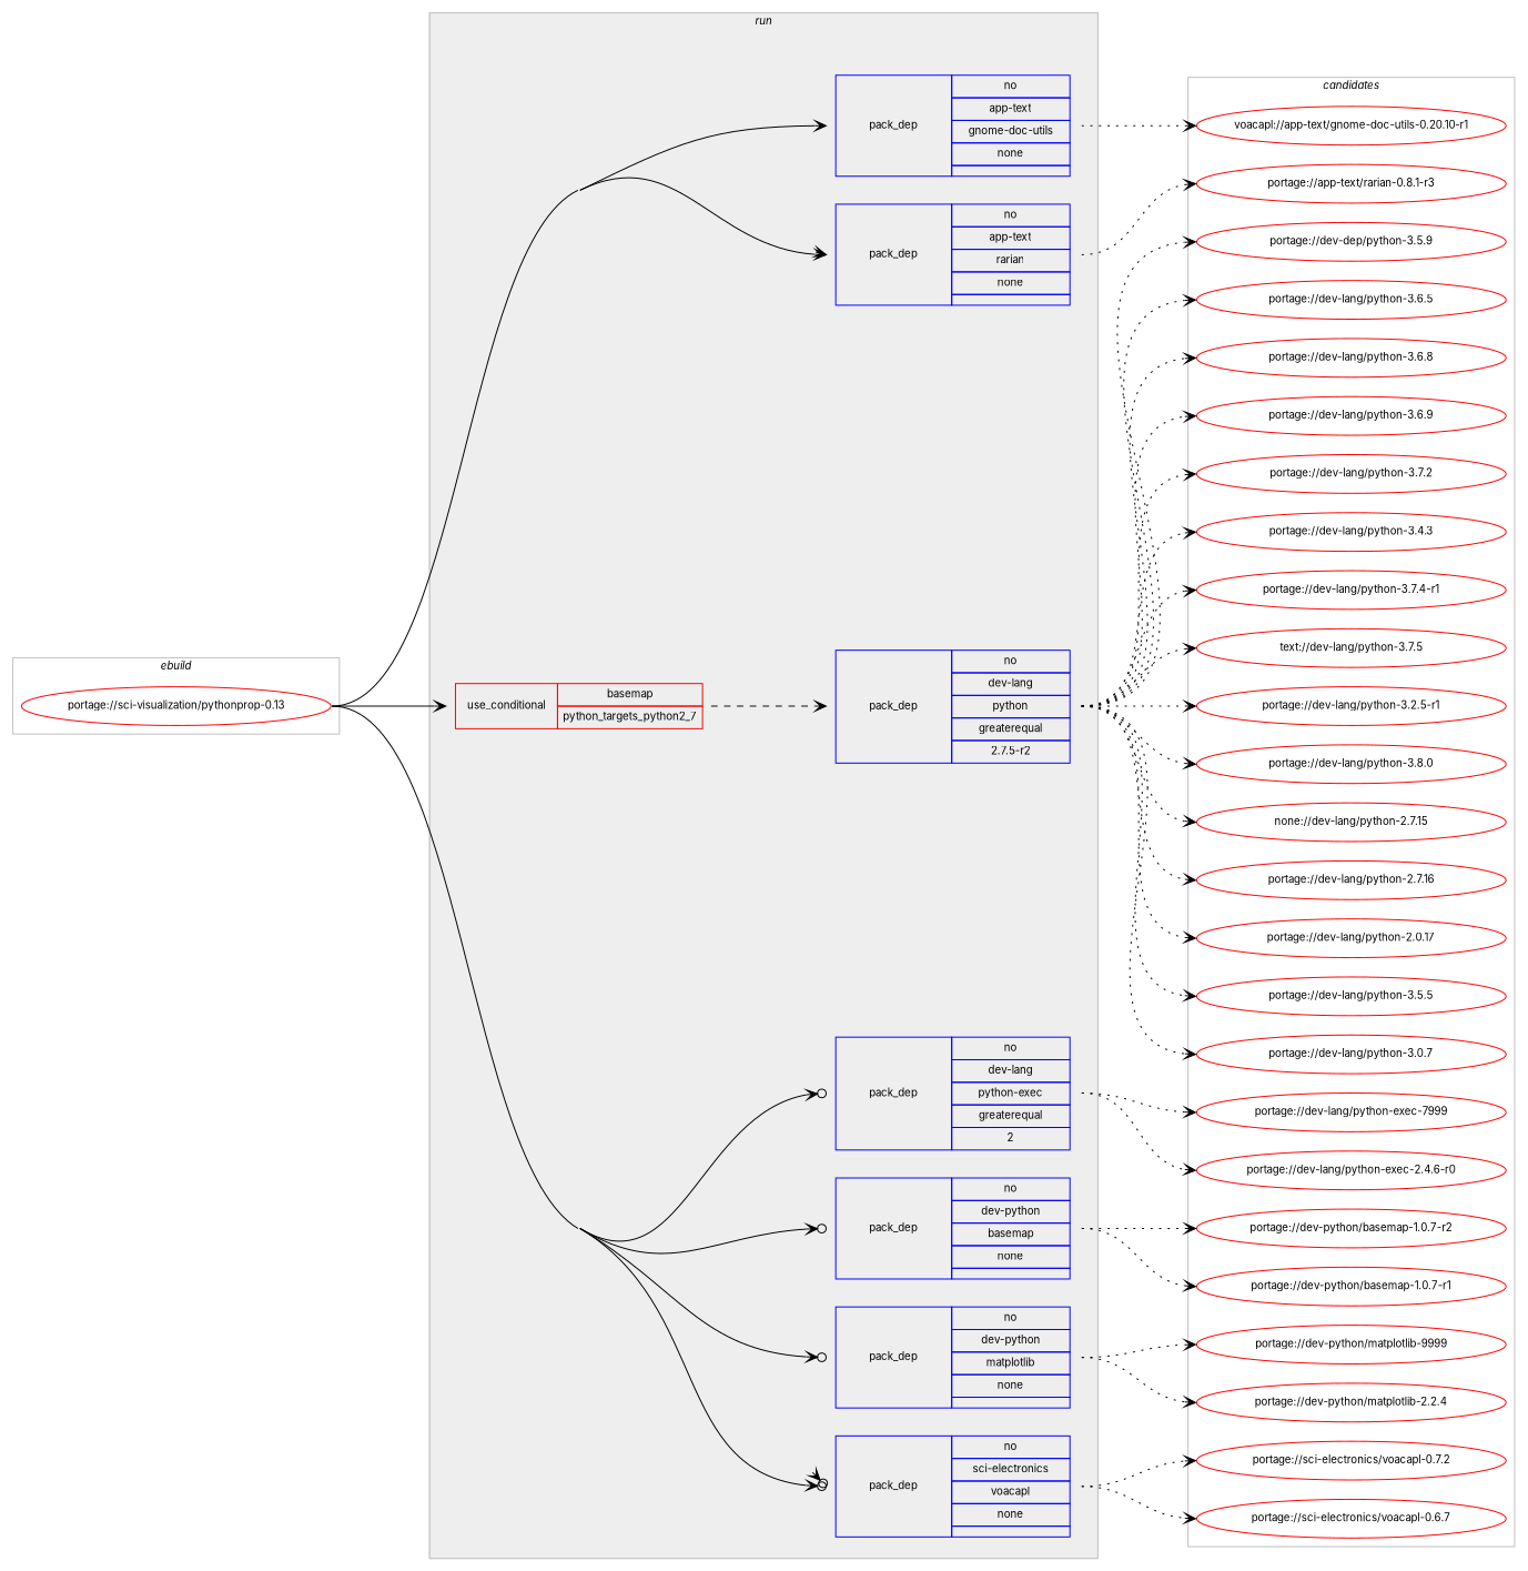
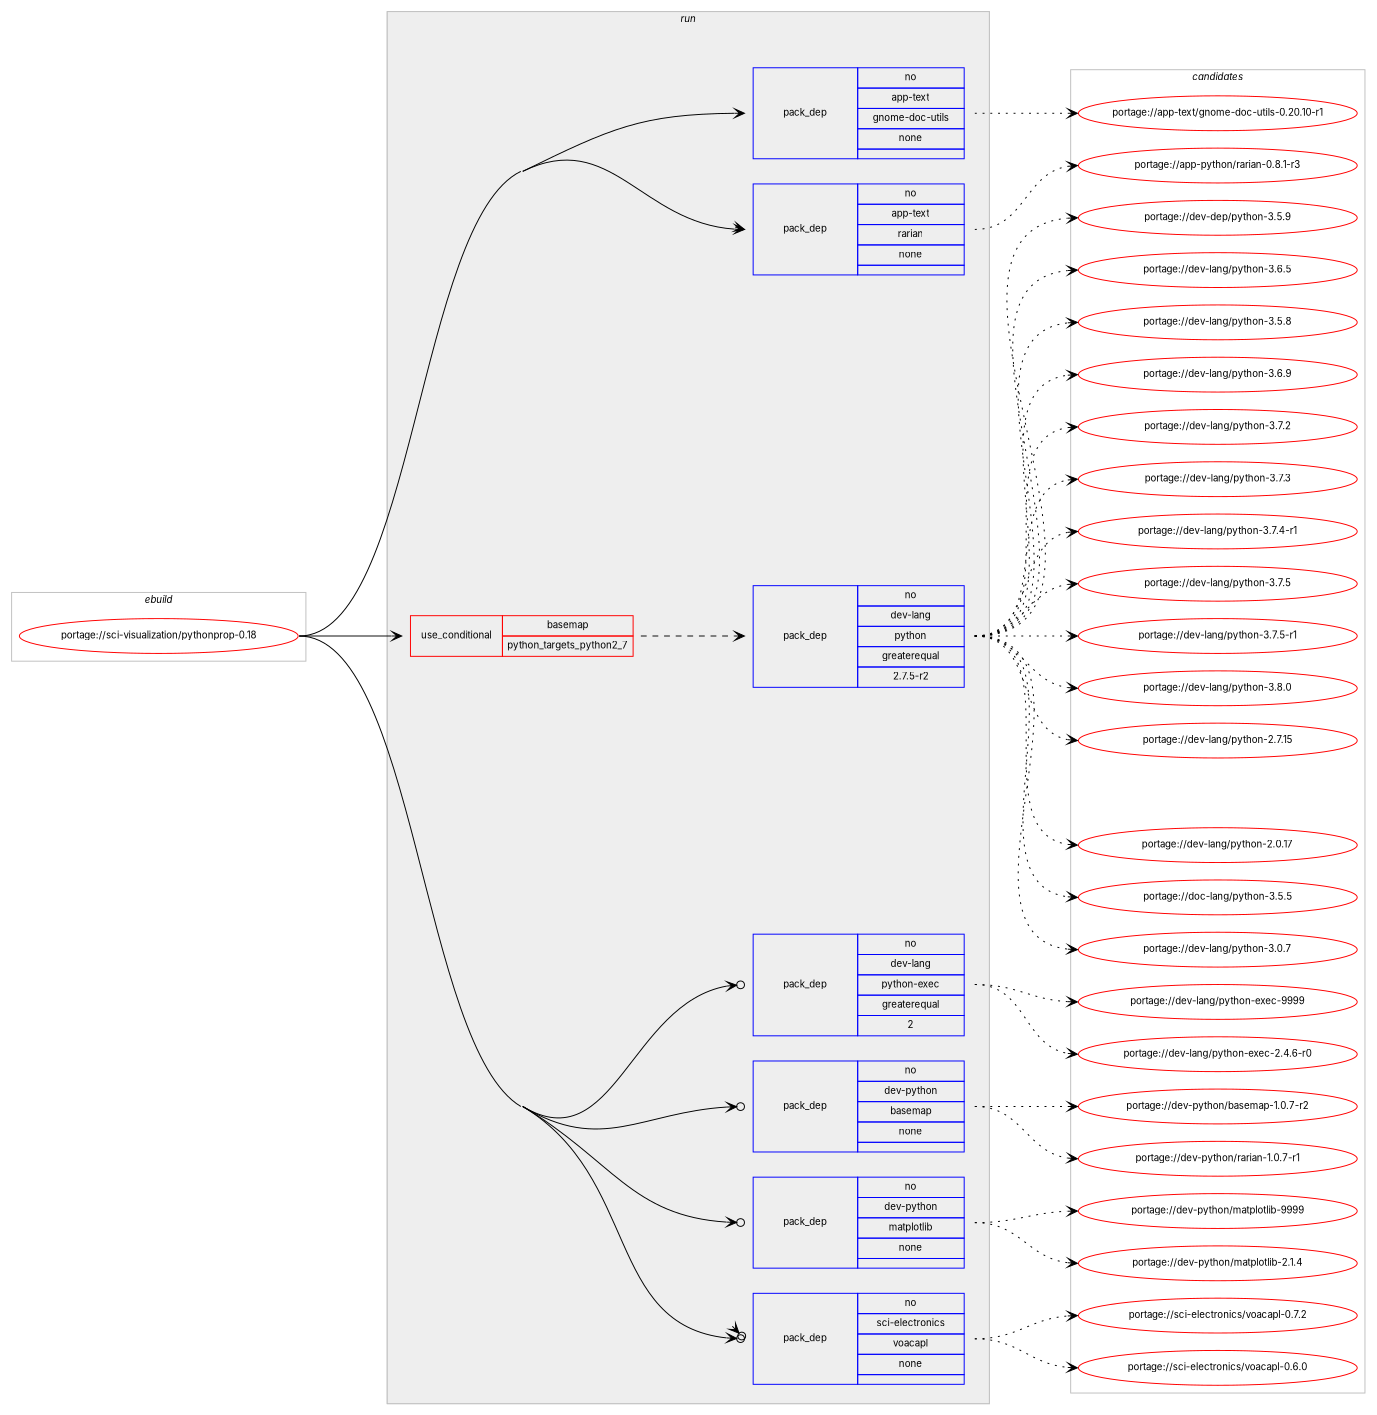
  digraph {
    compound=true
    concentrate=true
    fontname=Inter
    fontsize=10
    newrank=true
    rankdir=LR
    ranksep=1.5
    node [color=red fontname=Inter fontsize=10]
    edge [arrowhead=vee fontname=Inter headport=w style=dotted tailport=e weight=100]
-   n1 [label="portage://sci-visualization/pythonprop-0.13" width=4]
+   n1 [label="portage://sci-visualization/pythonprop-0.18" width=4]
    n2 [color=blue label=<<TABLE BORDER="0" CELLBORDER="1" CELLSPACING="0" CELLPADDING="4" WIDTH="220"><TR><TD ROWSPAN="6" CELLPADDING="30">pack_dep</TD></TR><TR><TD WIDTH="110">no</TD></TR><TR><TD>app-text</TD></TR><TR><TD>gnome-doc-utils</TD></TR><TR><TD>none</TD></TR><TR><TD></TD></TR></TABLE>> shape=none]
    n3 [color=blue label=<<TABLE BORDER="0" CELLBORDER="1" CELLSPACING="0" CELLPADDING="4" WIDTH="220"><TR><TD ROWSPAN="6" CELLPADDING="30">pack_dep</TD></TR><TR><TD WIDTH="110">no</TD></TR><TR><TD>app-text</TD></TR><TR><TD>rarian</TD></TR><TR><TD>none</TD></TR><TR><TD></TD></TR></TABLE>> shape=none]
    n4 [color=blue label=<<TABLE BORDER="0" CELLBORDER="1" CELLSPACING="0" CELLPADDING="4" WIDTH="220"><TR><TD ROWSPAN="6" CELLPADDING="30">pack_dep</TD></TR><TR><TD WIDTH="110">no</TD></TR><TR><TD>dev-lang</TD></TR><TR><TD>python</TD></TR><TR><TD>greaterequal</TD></TR><TR><TD>2.7.5-r2</TD></TR></TABLE>> shape=none]
    n5 [label=<<TABLE BORDER="0" CELLBORDER="1" CELLSPACING="0" CELLPADDING="4"><TR><TD ROWSPAN="3" CELLPADDING="10">use_conditional</TD></TR><TR><TD>basemap</TD></TR><TR><TD>python_targets_python2_7</TD></TR></TABLE>> shape=none]
    n6 [color=blue label=<<TABLE BORDER="0" CELLBORDER="1" CELLSPACING="0" CELLPADDING="4" WIDTH="220"><TR><TD ROWSPAN="6" CELLPADDING="30">pack_dep</TD></TR><TR><TD WIDTH="110">no</TD></TR><TR><TD>dev-lang</TD></TR><TR><TD>python-exec</TD></TR><TR><TD>greaterequal</TD></TR><TR><TD>2</TD></TR></TABLE>> shape=none]
    n7 [color=blue label=<<TABLE BORDER="0" CELLBORDER="1" CELLSPACING="0" CELLPADDING="4" WIDTH="220"><TR><TD ROWSPAN="6" CELLPADDING="30">pack_dep</TD></TR><TR><TD WIDTH="110">no</TD></TR><TR><TD>dev-python</TD></TR><TR><TD>basemap</TD></TR><TR><TD>none</TD></TR><TR><TD></TD></TR></TABLE>> shape=none]
    n8 [color=blue label=<<TABLE BORDER="0" CELLBORDER="1" CELLSPACING="0" CELLPADDING="4" WIDTH="220"><TR><TD ROWSPAN="6" CELLPADDING="30">pack_dep</TD></TR><TR><TD WIDTH="110">no</TD></TR><TR><TD>dev-python</TD></TR><TR><TD>matplotlib</TD></TR><TR><TD>none</TD></TR><TR><TD></TD></TR></TABLE>> shape=none]
    n9 [color=blue label=<<TABLE BORDER="0" CELLBORDER="1" CELLSPACING="0" CELLPADDING="4" WIDTH="220"><TR><TD ROWSPAN="6" CELLPADDING="30">pack_dep</TD></TR><TR><TD WIDTH="110">no</TD></TR><TR><TD>sci-electronics</TD></TR><TR><TD>voacapl</TD></TR><TR><TD>none</TD></TR><TR><TD></TD></TR></TABLE>> shape=none]
-   n10 [label="voacapl://app-text/gnome-doc-utils-0.20.10-r1" width=4]
-   n11 [label="portage://app-text/rarian-0.8.1-r3" width=4]
-   n12 [label="none://dev-lang/python-2.7.15" width=4]
-   n13 [label="portage://dev-lang/python-2.7.16" width=4]
+   n10 [label="portage://app-text/gnome-doc-utils-0.20.10-r1" width=4]
+   n11 [label="portage://app-python/rarian-0.8.1-r3" width=4]
+   n12 [label="portage://dev-lang/python-2.7.15" width=4]
    n14 [label="portage://dev-lang/python-2.0.17" width=4]
-   n15 [label="portage://dev-lang/python-3.5.5" width=4]
+   n15 [label="portage://doc-lang/python-3.5.5" width=4]
    n16 [label="portage://dev-lang/python-3.0.7" width=4]
    n17 [label="portage://dev-dep/python-3.5.9" width=4]
    n18 [label="portage://dev-lang/python-3.6.5" width=4]
-   n19 [label="portage://dev-lang/python-3.6.8" width=4]
+   n19 [label="portage://dev-lang/python-3.5.8" width=4]
    n20 [label="portage://dev-lang/python-3.6.9" width=4]
    n21 [label="portage://dev-lang/python-3.7.2" width=4]
-   n22 [label="portage://dev-lang/python-3.4.3" width=4]
+   n22 [label="portage://dev-lang/python-3.7.3" width=4]
    n23 [label="portage://dev-lang/python-3.7.4-r1" width=4]
-   n24 [label="text://dev-lang/python-3.7.5" width=4]
-   n25 [label="portage://dev-lang/python-3.2.5-r1" width=4]
+   n24 [label="portage://dev-lang/python-3.7.5" width=4]
+   n25 [label="portage://dev-lang/python-3.7.5-r1" width=4]
    n26 [label="portage://dev-lang/python-3.8.0" width=4]
    n27 [label="portage://dev-lang/python-exec-2.4.6-r0" width=4]
-   n28 [label="portage://dev-lang/python-exec-7999" width=4]
-   n29 [label="portage://dev-python/matplotlib-2.2.4" width=4]
+   n28 [label="portage://dev-lang/python-exec-9999" width=4]
+   n29 [label="portage://dev-python/matplotlib-2.1.4" width=4]
    n30 [label="portage://dev-python/matplotlib-9999" width=4]
-   n31 [label="portage://dev-python/basemap-1.0.7-r1" width=4]
+   n31 [label="portage://dev-python/rarian-1.0.7-r1" width=4]
    n32 [label="portage://dev-python/basemap-1.0.7-r2" width=4]
-   n33 [label="portage://sci-electronics/voacapl-0.6.7" width=4]
+   n33 [label="portage://sci-electronics/voacapl-0.6.0" width=4]
    n34 [label="portage://sci-electronics/voacapl-0.7.2" width=4]
    subgraph cluster_1 {
      color=gray
      label=<<i>ebuild</i>>
      rank=same
      n1
    }
    subgraph cluster_2 {
      color=gray
      label=<<i>dependencies</i>>
      subgraph cluster_3 {
        color=gray
        fillcolor="#eeeeee"
        label=<<i>compile</i>>
        style=filled
        subgraph sub_4 {
          color=gray
          fillcolor="#eeeeee"
          label=<<i>compile</i>>
          style=filled
          n2
        }
        subgraph sub_5 {
          color=gray
          fillcolor="#eeeeee"
          label=<<i>compile</i>>
          style=filled
          n3
        }
      }
      subgraph cluster_6 {
        color=gray
        fillcolor="#eeeeee"
        label=<<i>compile and run</i>>
        style=filled
        subgraph sub_7 {
          color=gray
          fillcolor="#eeeeee"
          label=<<i>compile and run</i>>
          style=filled
          n5
          subgraph sub_8 {
            color=gray
            fillcolor="#eeeeee"
            label=<<i>compile and run</i>>
            style=filled
            n4
          }
        }
        subgraph sub_9 {
          color=gray
          fillcolor="#eeeeee"
          label=<<i>compile and run</i>>
          style=filled
          n6
        }
        subgraph sub_10 {
          color=gray
          fillcolor="#eeeeee"
          label=<<i>compile and run</i>>
          style=filled
          n7
        }
        subgraph sub_11 {
          color=gray
          fillcolor="#eeeeee"
          label=<<i>compile and run</i>>
          style=filled
          n8
        }
        subgraph sub_12 {
          color=gray
          fillcolor="#eeeeee"
          label=<<i>compile and run</i>>
          style=filled
          n9
        }
      }
      subgraph cluster_13 {
        color=gray
        fillcolor="#eeeeee"
        label=<<i>run</i>>
        style=filled
      }
    }
    subgraph cluster_14 {
      color=gray
      label=<<i>candidates</i>>
      rank=same
      subgraph sub_15 {
        color=black
        label=<<i>candidates</i>>
        nodesep=1
        rank=same
        n10
      }
      subgraph sub_16 {
        color=black
        label=<<i>candidates</i>>
        nodesep=1
        rank=same
        n11
      }
      subgraph sub_17 {
        color=black
        label=<<i>candidates</i>>
        nodesep=1
        rank=same
        n12
-       n13
        n14
        n15
        n16
        n17
        n18
        n19
        n20
        n21
        n22
        n23
        n24
        n25
        n26
      }
      subgraph sub_18 {
        color=black
        label=<<i>candidates</i>>
        nodesep=1
        rank=same
        n27
        n28
      }
      subgraph sub_19 {
        color=black
        label=<<i>candidates</i>>
        nodesep=1
        rank=same
        n29
        n30
      }
      subgraph sub_20 {
        color=black
        label=<<i>candidates</i>>
        nodesep=1
        rank=same
        n31
        n32
      }
      subgraph sub_21 {
        color=black
        label=<<i>candidates</i>>
        nodesep=1
        rank=same
        n33
        n34
      }
    }
    n1 -> n2 [style=solid weight=20]
    n1 -> n3 [style=solid weight=20]
    n1 -> n5 [style=solid weight=20]
    n1 -> n6 [arrowhead=odotvee style=solid weight=20]
    n1 -> n7 [arrowhead=odotvee style=solid weight=20]
    n1 -> n8 [arrowhead=odotvee style=solid weight=20]
    n1 -> n9 [arrowhead=odotvee style=solid weight=20]
    n2 -> n10
    n3 -> n11
    n4 -> n12
-   n4 -> n13
    n4 -> n14
    n4 -> n15
    n4 -> n16
    n4 -> n17
    n4 -> n18
    n4 -> n19
    n4 -> n20
    n4 -> n21
    n4 -> n22
    n4 -> n23
    n4 -> n24
    n4 -> n25
    n4 -> n26
    n5 -> n4 [style=dashed weight=20]
    n6 -> n27
    n6 -> n28
    n7 -> n31
    n7 -> n32
    n8 -> n29
    n8 -> n30
    n9 -> n33
    n9 -> n34
  }
